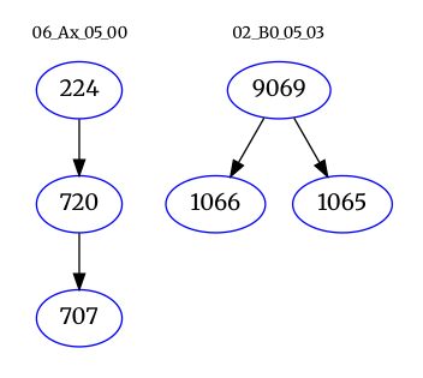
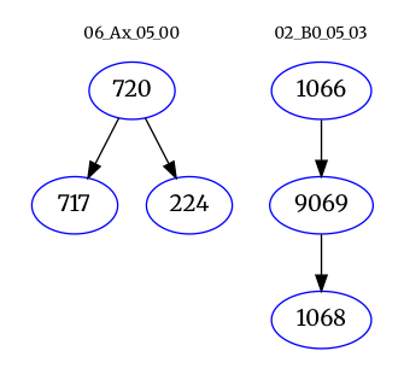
  digraph {
    fontname=Merriweather
    node [color=blue fontname=Merriweather]
    edge [color=black fontname=Merriweather]
    n1 [label=720]
-   n2 [label=707]
+   n2 [label=717]
    n3 [label=224]
    n4 [label=9069]
    n5 [label=1066]
-   n6 [label=1065]
+   n6 [label=1068]
    subgraph cluster_1 {
      color=white
      fontsize=10
      label="06_Ax_05_00"
      n1
      n2
      n3
    }
    subgraph cluster_2 {
      color=white
      fontsize=10
      label="02_B0_05_03"
      n4
      n5
      n6
    }
    n1 -> n2
-   n3 -> n1
-   n4 -> n5
+   n1 -> n3
+   n5 -> n4
    n4 -> n6
  }
